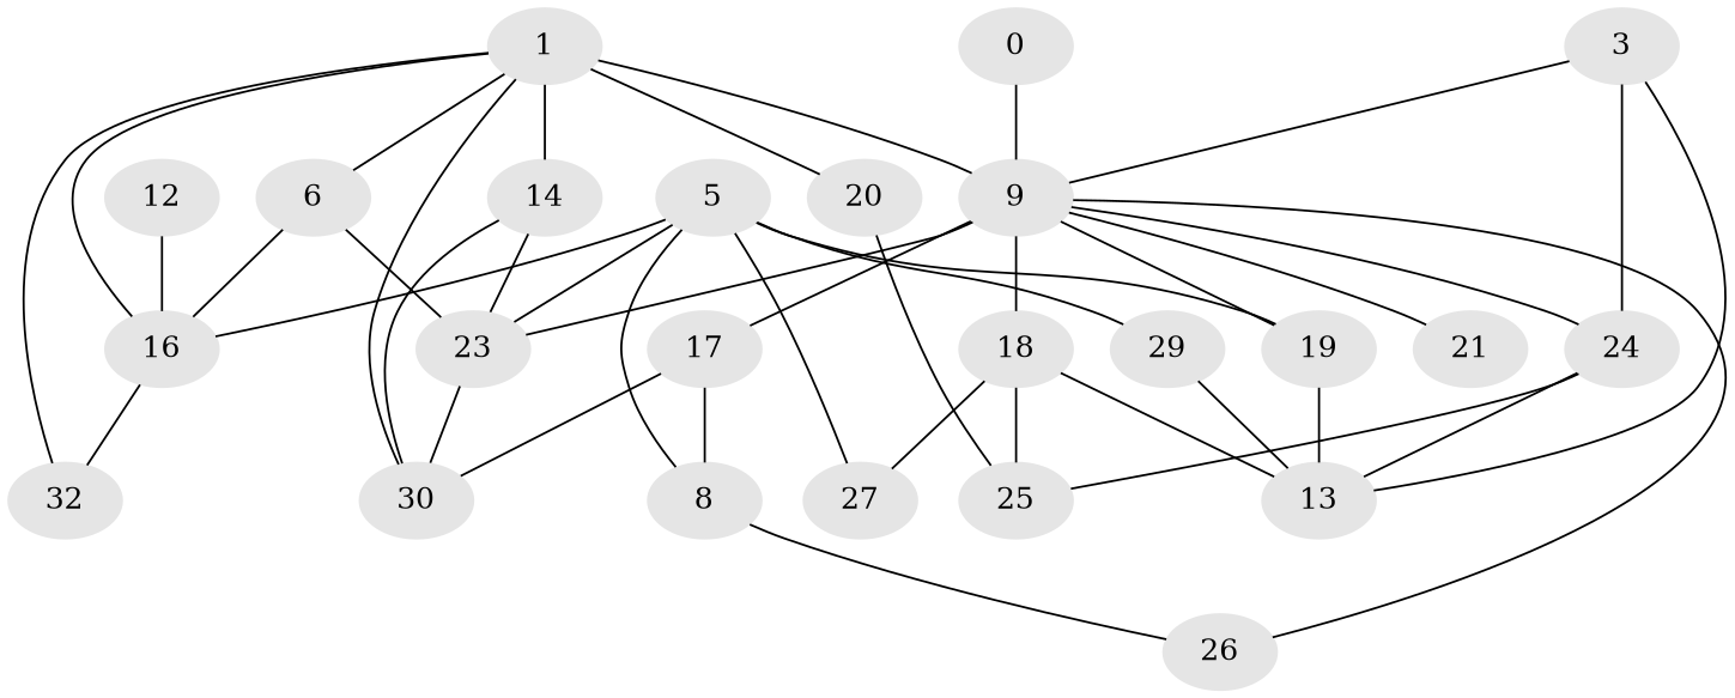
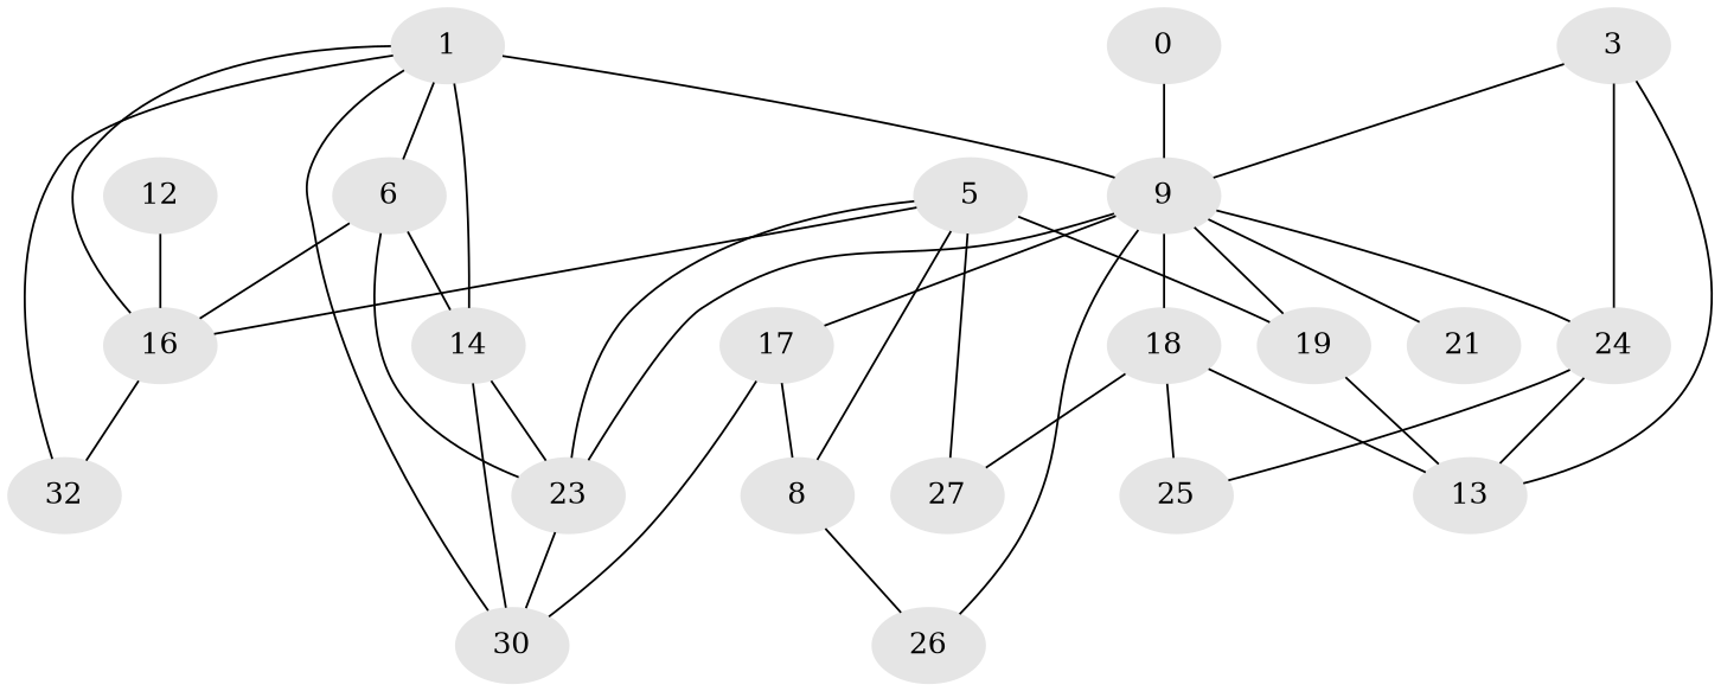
  graph {
    node [color=gray90 style=filled]
    edge [weight=1.0]
    1
    6
    9
    14
    16
-   20
    30
    32
    23
    24
    19
    26
    17
    18
    21
    25
    3
    n18 [label=13]
    5
    8
    27
-   29
    n23 [label=0]
    12
    1 -- 6
    1 -- 9 [weight=4.0]
    1 -- 14
    1 -- 16 [weight=2.0]
-   1 -- 20
    1 -- 30
    1 -- 32
+   6 -- 14 [weight=2.0]
    6 -- 16 [weight=3.0]
    6 -- 23
    9 -- 23 [weight=2.0]
    9 -- 24
    9 -- 19 [weight=3.0]
    9 -- 26
    9 -- 17
    9 -- 18 [weight=7.0]
    9 -- 21 [weight=2.0]
    14 -- 30
    14 -- 23
    16 -- 32
-   20 -- 25
    23 -- 30
    24 -- 25
    24 -- n18
    19 -- n18
    17 -- 30
    17 -- 8
    18 -- 25
    18 -- n18
    18 -- 27
    3 -- 9
    3 -- 24
    3 -- n18
    5 -- 16
    5 -- 23
    5 -- 19 [weight=3.0]
    5 -- 8
    5 -- 27
-   5 -- 29
    8 -- 26
-   29 -- n18
    n23 -- 9 [weight=2.0]
    12 -- 16
  }
